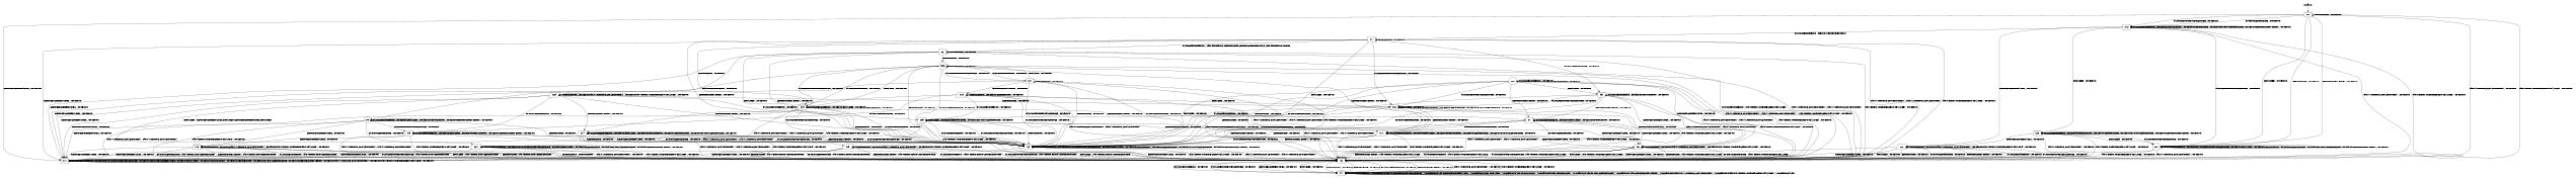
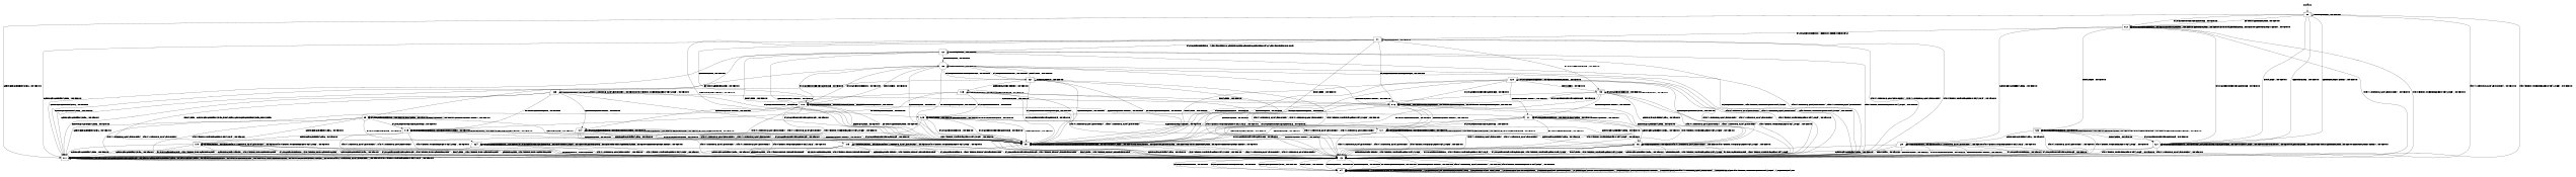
  digraph {
    fontname="DejaVu Serif"
    node [fontname="DejaVu Serif" shape=note]
    edge [fontname="DejaVu Serif"]
    n1 [label=s0 shape=cylinder]
    n2 [label=s3]
    n3 [label=s11]
    n4 [label=s12]
    n5 [label=s21 shape=circle]
    n6 [label=s1]
    n7 [label=s2]
    n8 [label=s5 shape=cylinder]
    n9 [label=s8 shape=cylinder]
    n10 [label=s16]
    n11 [label=s18 shape=cylinder]
    n12 [label=s4 shape=cylinder]
    n13 [label=s20 shape=parallelogram]
    n14 [label=s22 shape=cylinder]
    n15 [label=s9 shape=circle]
    n16 [label=s66 shape=circle]
    n17 [label=s6 shape=parallelogram]
    n18 [label=s7]
    n19 [label=s17 shape=parallelogram]
    n20 [label=s25]
    n21 [label=s10 shape=cylinder]
    n22 [label=s19]
    n23 [label=s13 shape=parallelogram]
    n24 [label=s14 shape=parallelogram]
    n25 [label=s27]
-   n26 [label=s28 shape=circle]
+   n26 [label=s28 shape=parallelogram]
    n27 [label=s15 shape=parallelogram]
    n28 [label=s23 shape=parallelogram]
    n29 [label=s24 shape=parallelogram]
    __start0 [height=0 shape=none width=0]
    n1 -> n1 [label="APPLICATION / TIMEOUT"]
    n1 -> n2 [label="Alert(WARNING,CLOSE_NOTIFY) / TIMEOUT"]
    n1 -> n2 [label="Alert(FATAL,UNEXPECTED_MESSAGE) / TIMEOUT"]
    n1 -> n3 [label="CHANGE_CIPHER_SPEC / TIMEOUT"]
    n1 -> n4 [label="RSA_CLIENT_KEY_EXCHANGE / TIMEOUT"]
    n1 -> n4 [label="EMPTY_CERTIFICATE / TIMEOUT"]
    n1 -> n5 [label="FINISHED / TIMEOUT"]
    n1 -> n5 [label="CERTIFICATE / TIMEOUT"]
    n1 -> n5 [label="CERTIFICATE_VERIFY / TIMEOUT"]
    n2 -> n12 [label="RSA_CLIENT_HELLO / TIMEOUT"]
    n2 -> n12 [label="RSA_CLIENT_KEY_EXCHANGE / TIMEOUT"]
    n2 -> n12 [label="CHANGE_CIPHER_SPEC / TIMEOUT"]
    n2 -> n12 [label="FINISHED / TIMEOUT"]
    n2 -> n12 [label="APPLICATION / TIMEOUT"]
    n2 -> n12 [label="CERTIFICATE / TIMEOUT"]
    n2 -> n12 [label="EMPTY_CERTIFICATE / TIMEOUT"]
    n2 -> n12 [label="CERTIFICATE_VERIFY / TIMEOUT"]
    n2 -> n12 [label="Alert(WARNING,CLOSE_NOTIFY) / TIMEOUT"]
    n2 -> n12 [label="Alert(FATAL,UNEXPECTED_MESSAGE) / TIMEOUT"]
    n3 -> n3 [label="RSA_CLIENT_HELLO / TIMEOUT"]
    n3 -> n3 [label="RSA_CLIENT_KEY_EXCHANGE / TIMEOUT"]
    n3 -> n3 [label="CHANGE_CIPHER_SPEC / TIMEOUT"]
    n3 -> n3 [label="FINISHED / TIMEOUT"]
    n3 -> n3 [label="APPLICATION / TIMEOUT"]
    n3 -> n3 [label="CERTIFICATE / TIMEOUT"]
    n3 -> n3 [label="EMPTY_CERTIFICATE / TIMEOUT"]
    n3 -> n3 [label="CERTIFICATE_VERIFY / TIMEOUT"]
    n3 -> n3 [label="Alert(WARNING,CLOSE_NOTIFY) / TIMEOUT"]
    n3 -> n3 [label="Alert(FATAL,UNEXPECTED_MESSAGE) / TIMEOUT"]
    n4 -> n2 [label="Alert(WARNING,CLOSE_NOTIFY) / TIMEOUT"]
    n4 -> n2 [label="Alert(FATAL,UNEXPECTED_MESSAGE) / TIMEOUT"]
    n4 -> n4 [label="RSA_CLIENT_HELLO / TIMEOUT"]
    n4 -> n4 [label="APPLICATION / TIMEOUT"]
    n4 -> n4 [label="CERTIFICATE / TIMEOUT"]
    n4 -> n4 [label="EMPTY_CERTIFICATE / TIMEOUT"]
    n4 -> n4 [label="CERTIFICATE_VERIFY / TIMEOUT"]
    n4 -> n5 [label="RSA_CLIENT_KEY_EXCHANGE / TIMEOUT"]
    n4 -> n6 [label="RSA_CLIENT_HELLO / HELLO_VERIFY_REQUEST"]
    n4 -> n13 [label="CHANGE_CIPHER_SPEC / TIMEOUT"]
    n4 -> n14 [label="FINISHED / TIMEOUT"]
    n5 -> n2 [label="Alert(WARNING,CLOSE_NOTIFY) / TIMEOUT"]
    n5 -> n2 [label="Alert(FATAL,UNEXPECTED_MESSAGE) / TIMEOUT"]
    n5 -> n3 [label="CHANGE_CIPHER_SPEC / TIMEOUT"]
    n5 -> n5 [label="RSA_CLIENT_HELLO / TIMEOUT"]
    n5 -> n5 [label="RSA_CLIENT_KEY_EXCHANGE / TIMEOUT"]
    n5 -> n5 [label="FINISHED / TIMEOUT"]
    n5 -> n5 [label="APPLICATION / TIMEOUT"]
    n5 -> n5 [label="CERTIFICATE / TIMEOUT"]
    n5 -> n5 [label="EMPTY_CERTIFICATE / TIMEOUT"]
    n5 -> n5 [label="CERTIFICATE_VERIFY / TIMEOUT"]
    n6 -> n2 [label="Alert(WARNING,CLOSE_NOTIFY) / Alert(WARNING,CLOSE_NOTIFY)"]
    n6 -> n2 [label="Alert(FATAL,UNEXPECTED_MESSAGE) / TIMEOUT"]
    n6 -> n3 [label="CHANGE_CIPHER_SPEC / TIMEOUT"]
    n6 -> n6 [label="APPLICATION / TIMEOUT"]
    n6 -> n7 [label="RSA_CLIENT_HELLO / SERVER_HELLO,CERTIFICATE,CERTIFICATE_REQUEST,SERVER_HELLO_DONE"]
    n6 -> n8 [label="EMPTY_CERTIFICATE / TIMEOUT"]
    n6 -> n9 [label="FINISHED / TIMEOUT"]
    n6 -> n9 [label="CERTIFICATE_VERIFY / TIMEOUT"]
    n6 -> n10 [label="RSA_CLIENT_KEY_EXCHANGE / TIMEOUT"]
    n6 -> n11 [label="CERTIFICATE / TIMEOUT"]
    n7 -> n2 [label="RSA_CLIENT_HELLO / Alert(FATAL,UNEXPECTED_MESSAGE)"]
    n7 -> n2 [label="Alert(WARNING,CLOSE_NOTIFY) / Alert(WARNING,CLOSE_NOTIFY)"]
    n7 -> n2 [label="Alert(FATAL,UNEXPECTED_MESSAGE) / TIMEOUT"]
    n7 -> n3 [label="CHANGE_CIPHER_SPEC / TIMEOUT"]
    n7 -> n7 [label="APPLICATION / TIMEOUT"]
    n7 -> n9 [label="FINISHED / TIMEOUT"]
    n7 -> n9 [label="CERTIFICATE_VERIFY / TIMEOUT"]
    n7 -> n15 [label="EMPTY_CERTIFICATE / TIMEOUT"]
    n7 -> n16 [label="CERTIFICATE / TIMEOUT"]
    n8 -> n2 [label="Alert(WARNING,CLOSE_NOTIFY) / Alert(WARNING,CLOSE_NOTIFY)"]
    n8 -> n2 [label="Alert(FATAL,UNEXPECTED_MESSAGE) / TIMEOUT"]
    n8 -> n8 [label="RSA_CLIENT_HELLO / TIMEOUT"]
    n8 -> n8 [label="APPLICATION / TIMEOUT"]
    n8 -> n9 [label="CERTIFICATE / TIMEOUT"]
    n8 -> n9 [label="EMPTY_CERTIFICATE / TIMEOUT"]
    n8 -> n10 [label="RSA_CLIENT_KEY_EXCHANGE / TIMEOUT"]
    n8 -> n17 [label="CHANGE_CIPHER_SPEC / TIMEOUT"]
    n8 -> n18 [label="CERTIFICATE_VERIFY / TIMEOUT"]
    n9 -> n2 [label="Alert(WARNING,CLOSE_NOTIFY) / Alert(WARNING,CLOSE_NOTIFY)"]
    n9 -> n2 [label="Alert(FATAL,UNEXPECTED_MESSAGE) / TIMEOUT"]
    n9 -> n3 [label="CHANGE_CIPHER_SPEC / TIMEOUT"]
    n9 -> n9 [label="RSA_CLIENT_HELLO / TIMEOUT"]
    n9 -> n9 [label="RSA_CLIENT_KEY_EXCHANGE / TIMEOUT"]
    n9 -> n9 [label="FINISHED / TIMEOUT"]
    n9 -> n9 [label="APPLICATION / TIMEOUT"]
    n9 -> n9 [label="CERTIFICATE / TIMEOUT"]
    n9 -> n9 [label="EMPTY_CERTIFICATE / TIMEOUT"]
    n9 -> n9 [label="CERTIFICATE_VERIFY / TIMEOUT"]
    n10 -> n2 [label="Alert(WARNING,CLOSE_NOTIFY) / Alert(WARNING,CLOSE_NOTIFY)"]
    n10 -> n2 [label="Alert(FATAL,UNEXPECTED_MESSAGE) / TIMEOUT"]
    n10 -> n9 [label="RSA_CLIENT_KEY_EXCHANGE / TIMEOUT"]
    n10 -> n10 [label="FINISHED / TIMEOUT"]
    n10 -> n10 [label="APPLICATION / TIMEOUT"]
    n10 -> n10 [label="CERTIFICATE / TIMEOUT"]
    n10 -> n10 [label="EMPTY_CERTIFICATE / TIMEOUT"]
    n10 -> n17 [label="CHANGE_CIPHER_SPEC / TIMEOUT"]
    n10 -> n19 [label="CERTIFICATE_VERIFY / TIMEOUT"]
    n10 -> n20 [label="RSA_CLIENT_HELLO / TIMEOUT"]
    n11 -> n2 [label="Alert(WARNING,CLOSE_NOTIFY) / Alert(WARNING,CLOSE_NOTIFY)"]
    n11 -> n2 [label="Alert(FATAL,UNEXPECTED_MESSAGE) / TIMEOUT"]
    n11 -> n3 [label="CHANGE_CIPHER_SPEC / TIMEOUT"]
    n11 -> n9 [label="CERTIFICATE / TIMEOUT"]
    n11 -> n9 [label="EMPTY_CERTIFICATE / TIMEOUT"]
    n11 -> n11 [label="RSA_CLIENT_HELLO / TIMEOUT"]
    n11 -> n11 [label="FINISHED / TIMEOUT"]
    n11 -> n11 [label="APPLICATION / TIMEOUT"]
    n11 -> n16 [label="RSA_CLIENT_KEY_EXCHANGE / TIMEOUT"]
    n11 -> n18 [label="CERTIFICATE_VERIFY / TIMEOUT"]
    n12 -> n12 [label="RSA_CLIENT_HELLO / SOCKET_CLOSED"]
    n12 -> n12 [label="RSA_CLIENT_KEY_EXCHANGE / SOCKET_CLOSED"]
    n12 -> n12 [label="CHANGE_CIPHER_SPEC / SOCKET_CLOSED"]
    n12 -> n12 [label="FINISHED / SOCKET_CLOSED"]
    n12 -> n12 [label="APPLICATION / SOCKET_CLOSED"]
    n12 -> n12 [label="CERTIFICATE / SOCKET_CLOSED"]
    n12 -> n12 [label="EMPTY_CERTIFICATE / SOCKET_CLOSED"]
    n12 -> n12 [label="CERTIFICATE_VERIFY / SOCKET_CLOSED"]
    n12 -> n12 [label="Alert(WARNING,CLOSE_NOTIFY) / SOCKET_CLOSED"]
    n12 -> n12 [label="Alert(FATAL,UNEXPECTED_MESSAGE) / SOCKET_CLOSED"]
    n13 -> n2 [label="RSA_CLIENT_HELLO / TIMEOUT"]
    n13 -> n2 [label="RSA_CLIENT_KEY_EXCHANGE / TIMEOUT"]
    n13 -> n2 [label="FINISHED / TIMEOUT"]
    n13 -> n2 [label="CERTIFICATE / TIMEOUT"]
    n13 -> n2 [label="EMPTY_CERTIFICATE / TIMEOUT"]
    n13 -> n2 [label="CERTIFICATE_VERIFY / TIMEOUT"]
    n13 -> n3 [label="CHANGE_CIPHER_SPEC / TIMEOUT"]
    n13 -> n13 [label="APPLICATION / TIMEOUT"]
    n13 -> n13 [label="Alert(WARNING,CLOSE_NOTIFY) / TIMEOUT"]
    n13 -> n13 [label="Alert(FATAL,UNEXPECTED_MESSAGE) / TIMEOUT"]
    n14 -> n2 [label="Alert(WARNING,CLOSE_NOTIFY) / TIMEOUT"]
    n14 -> n2 [label="Alert(FATAL,UNEXPECTED_MESSAGE) / TIMEOUT"]
    n14 -> n5 [label="RSA_CLIENT_KEY_EXCHANGE / TIMEOUT"]
    n14 -> n5 [label="FINISHED / TIMEOUT"]
    n14 -> n13 [label="CHANGE_CIPHER_SPEC / TIMEOUT"]
    n14 -> n14 [label="RSA_CLIENT_HELLO / TIMEOUT"]
    n14 -> n14 [label="APPLICATION / TIMEOUT"]
    n14 -> n14 [label="CERTIFICATE / TIMEOUT"]
    n14 -> n14 [label="EMPTY_CERTIFICATE / TIMEOUT"]
    n14 -> n14 [label="CERTIFICATE_VERIFY / TIMEOUT"]
    n15 -> n2 [label="Alert(WARNING,CLOSE_NOTIFY) / Alert(WARNING,CLOSE_NOTIFY)"]
    n15 -> n2 [label="Alert(FATAL,UNEXPECTED_MESSAGE) / TIMEOUT"]
    n15 -> n9 [label="CERTIFICATE / TIMEOUT"]
    n15 -> n9 [label="EMPTY_CERTIFICATE / TIMEOUT"]
    n15 -> n15 [label="RSA_CLIENT_HELLO / TIMEOUT"]
    n15 -> n15 [label="FINISHED / TIMEOUT"]
    n15 -> n15 [label="APPLICATION / TIMEOUT"]
    n15 -> n15 [label="CERTIFICATE_VERIFY / TIMEOUT"]
    n15 -> n21 [label="CHANGE_CIPHER_SPEC / TIMEOUT"]
    n15 -> n22 [label="RSA_CLIENT_KEY_EXCHANGE / TIMEOUT"]
    n16 -> n2 [label="Alert(WARNING,CLOSE_NOTIFY) / Alert(WARNING,CLOSE_NOTIFY)"]
    n16 -> n2 [label="Alert(FATAL,UNEXPECTED_MESSAGE) / TIMEOUT"]
    n16 -> n3 [label="CHANGE_CIPHER_SPEC / TIMEOUT"]
    n16 -> n9 [label="CERTIFICATE / TIMEOUT"]
    n16 -> n9 [label="EMPTY_CERTIFICATE / TIMEOUT"]
    n16 -> n11 [label="RSA_CLIENT_HELLO / TIMEOUT"]
    n16 -> n11 [label="FINISHED / TIMEOUT"]
    n16 -> n16 [label="APPLICATION / TIMEOUT"]
    n16 -> n19 [label="CERTIFICATE_VERIFY / TIMEOUT"]
    n16 -> n25 [label="RSA_CLIENT_KEY_EXCHANGE / TIMEOUT"]
    n17 -> n2 [label="RSA_CLIENT_HELLO / Alert(FATAL,UNEXPECTED_MESSAGE)"]
    n17 -> n2 [label="RSA_CLIENT_KEY_EXCHANGE / Alert(FATAL,UNEXPECTED_MESSAGE)"]
    n17 -> n2 [label="FINISHED / Alert(FATAL,UNEXPECTED_MESSAGE)"]
    n17 -> n2 [label="CERTIFICATE / Alert(FATAL,UNEXPECTED_MESSAGE)"]
    n17 -> n2 [label="EMPTY_CERTIFICATE / Alert(FATAL,UNEXPECTED_MESSAGE)"]
    n17 -> n2 [label="CERTIFICATE_VERIFY / Alert(FATAL,UNEXPECTED_MESSAGE)"]
    n17 -> n3 [label="CHANGE_CIPHER_SPEC / TIMEOUT"]
    n17 -> n17 [label="APPLICATION / TIMEOUT"]
    n17 -> n17 [label="Alert(WARNING,CLOSE_NOTIFY) / TIMEOUT"]
    n17 -> n17 [label="Alert(FATAL,UNEXPECTED_MESSAGE) / TIMEOUT"]
    n18 -> n2 [label="Alert(WARNING,CLOSE_NOTIFY) / Alert(WARNING,CLOSE_NOTIFY)"]
    n18 -> n2 [label="Alert(FATAL,UNEXPECTED_MESSAGE) / TIMEOUT"]
    n18 -> n9 [label="CERTIFICATE / TIMEOUT"]
    n18 -> n9 [label="EMPTY_CERTIFICATE / TIMEOUT"]
    n18 -> n9 [label="CERTIFICATE_VERIFY / TIMEOUT"]
    n18 -> n17 [label="CHANGE_CIPHER_SPEC / TIMEOUT"]
    n18 -> n18 [label="RSA_CLIENT_HELLO / TIMEOUT"]
    n18 -> n18 [label="FINISHED / TIMEOUT"]
    n18 -> n18 [label="APPLICATION / TIMEOUT"]
    n18 -> n19 [label="RSA_CLIENT_KEY_EXCHANGE / TIMEOUT"]
    n19 -> n2 [label="Alert(WARNING,CLOSE_NOTIFY) / Alert(WARNING,CLOSE_NOTIFY)"]
    n19 -> n2 [label="Alert(FATAL,UNEXPECTED_MESSAGE) / TIMEOUT"]
    n19 -> n9 [label="RSA_CLIENT_KEY_EXCHANGE / TIMEOUT"]
    n19 -> n9 [label="CERTIFICATE_VERIFY / TIMEOUT"]
    n19 -> n17 [label="CHANGE_CIPHER_SPEC / TIMEOUT"]
    n19 -> n19 [label="RSA_CLIENT_HELLO / TIMEOUT"]
    n19 -> n19 [label="FINISHED / TIMEOUT"]
    n19 -> n19 [label="APPLICATION / TIMEOUT"]
    n19 -> n19 [label="CERTIFICATE / TIMEOUT"]
    n19 -> n19 [label="EMPTY_CERTIFICATE / TIMEOUT"]
    n20 -> n2 [label="Alert(WARNING,CLOSE_NOTIFY) / Alert(WARNING,CLOSE_NOTIFY)"]
    n20 -> n2 [label="Alert(FATAL,UNEXPECTED_MESSAGE) / TIMEOUT"]
    n20 -> n9 [label="RSA_CLIENT_HELLO / TIMEOUT"]
    n20 -> n9 [label="RSA_CLIENT_KEY_EXCHANGE / TIMEOUT"]
    n20 -> n9 [label="APPLICATION / TIMEOUT"]
    n20 -> n17 [label="CHANGE_CIPHER_SPEC / TIMEOUT"]
    n20 -> n19 [label="CERTIFICATE_VERIFY / TIMEOUT"]
    n20 -> n20 [label="FINISHED / TIMEOUT"]
    n20 -> n20 [label="CERTIFICATE / TIMEOUT"]
    n20 -> n20 [label="EMPTY_CERTIFICATE / TIMEOUT"]
    n21 -> n2 [label="RSA_CLIENT_HELLO / Alert(FATAL,BAD_CERTIFICATE)"]
    n21 -> n2 [label="RSA_CLIENT_KEY_EXCHANGE / Alert(FATAL,BAD_CERTIFICATE)"]
    n21 -> n2 [label="FINISHED / Alert(FATAL,BAD_CERTIFICATE)"]
    n21 -> n2 [label="CERTIFICATE / Alert(FATAL,BAD_CERTIFICATE)"]
    n21 -> n2 [label="EMPTY_CERTIFICATE / Alert(FATAL,BAD_CERTIFICATE)"]
    n21 -> n2 [label="CERTIFICATE_VERIFY / Alert(FATAL,BAD_CERTIFICATE)"]
    n21 -> n3 [label="CHANGE_CIPHER_SPEC / TIMEOUT"]
    n21 -> n21 [label="APPLICATION / TIMEOUT"]
    n21 -> n21 [label="Alert(WARNING,CLOSE_NOTIFY) / TIMEOUT"]
    n21 -> n21 [label="Alert(FATAL,UNEXPECTED_MESSAGE) / TIMEOUT"]
    n22 -> n2 [label="Alert(WARNING,CLOSE_NOTIFY) / Alert(WARNING,CLOSE_NOTIFY)"]
    n22 -> n2 [label="Alert(FATAL,UNEXPECTED_MESSAGE) / TIMEOUT"]
    n22 -> n9 [label="RSA_CLIENT_KEY_EXCHANGE / TIMEOUT"]
    n22 -> n9 [label="CERTIFICATE / TIMEOUT"]
    n22 -> n9 [label="EMPTY_CERTIFICATE / TIMEOUT"]
    n22 -> n21 [label="CHANGE_CIPHER_SPEC / TIMEOUT"]
    n22 -> n22 [label="RSA_CLIENT_HELLO / TIMEOUT"]
    n22 -> n22 [label="FINISHED / TIMEOUT"]
    n22 -> n22 [label="APPLICATION / TIMEOUT"]
    n22 -> n22 [label="CERTIFICATE_VERIFY / TIMEOUT"]
    n23 -> n2 [label="Alert(WARNING,CLOSE_NOTIFY) / Alert(WARNING,CLOSE_NOTIFY)"]
    n23 -> n2 [label="Alert(FATAL,UNEXPECTED_MESSAGE) / TIMEOUT"]
    n23 -> n9 [label="RSA_CLIENT_KEY_EXCHANGE / TIMEOUT"]
    n23 -> n10 [label="FINISHED / TIMEOUT"]
    n23 -> n20 [label="RSA_CLIENT_HELLO / TIMEOUT"]
    n23 -> n22 [label="EMPTY_CERTIFICATE / TIMEOUT"]
    n23 -> n23 [label="APPLICATION / TIMEOUT"]
    n23 -> n23 [label="CERTIFICATE / TIMEOUT"]
    n23 -> n24 [label="CERTIFICATE_VERIFY / TIMEOUT"]
    n24 -> n2 [label="Alert(WARNING,CLOSE_NOTIFY) / Alert(WARNING,CLOSE_NOTIFY)"]
    n24 -> n2 [label="Alert(FATAL,UNEXPECTED_MESSAGE) / TIMEOUT"]
    n24 -> n9 [label="RSA_CLIENT_KEY_EXCHANGE / TIMEOUT"]
    n24 -> n9 [label="CERTIFICATE_VERIFY / TIMEOUT"]
    n24 -> n24 [label="RSA_CLIENT_HELLO / TIMEOUT"]
    n24 -> n24 [label="FINISHED / TIMEOUT"]
    n24 -> n24 [label="APPLICATION / TIMEOUT"]
    n24 -> n24 [label="CERTIFICATE / TIMEOUT"]
    n24 -> n24 [label="EMPTY_CERTIFICATE / TIMEOUT"]
    n24 -> n27 [label="CHANGE_CIPHER_SPEC / TIMEOUT"]
    n25 -> n2 [label="Alert(WARNING,CLOSE_NOTIFY) / Alert(WARNING,CLOSE_NOTIFY)"]
    n25 -> n2 [label="Alert(FATAL,UNEXPECTED_MESSAGE) / TIMEOUT"]
    n25 -> n3 [label="CHANGE_CIPHER_SPEC / TIMEOUT"]
    n25 -> n9 [label="RSA_CLIENT_KEY_EXCHANGE / TIMEOUT"]
    n25 -> n9 [label="CERTIFICATE / TIMEOUT"]
    n25 -> n9 [label="EMPTY_CERTIFICATE / TIMEOUT"]
    n25 -> n16 [label="RSA_CLIENT_HELLO / TIMEOUT"]
    n25 -> n16 [label="FINISHED / TIMEOUT"]
    n25 -> n23 [label="CERTIFICATE_VERIFY / TIMEOUT"]
    n25 -> n25 [label="APPLICATION / TIMEOUT"]
    n26 -> n2 [label="Alert(WARNING,CLOSE_NOTIFY) / Alert(WARNING,CLOSE_NOTIFY)"]
    n26 -> n2 [label="Alert(FATAL,UNEXPECTED_MESSAGE) / TIMEOUT"]
    n26 -> n8 [label="FINISHED / TIMEOUT"]
    n26 -> n9 [label="FINISHED / TIMEOUT"]
    n26 -> n9 [label="CERTIFICATE / TIMEOUT"]
    n26 -> n9 [label="EMPTY_CERTIFICATE / TIMEOUT"]
    n26 -> n10 [label="RSA_CLIENT_KEY_EXCHANGE / TIMEOUT"]
    n26 -> n17 [label="CHANGE_CIPHER_SPEC / TIMEOUT"]
    n26 -> n18 [label="CERTIFICATE_VERIFY / TIMEOUT"]
    n26 -> n26 [label="RSA_CLIENT_HELLO / TIMEOUT"]
    n26 -> n26 [label="APPLICATION / TIMEOUT"]
    n27 -> n2 [label="RSA_CLIENT_HELLO / Alert(FATAL,HANDSHAKE_FAILURE)"]
    n27 -> n2 [label="RSA_CLIENT_KEY_EXCHANGE / Alert(FATAL,HANDSHAKE_FAILURE)"]
    n27 -> n2 [label="FINISHED / Alert(FATAL,HANDSHAKE_FAILURE)"]
    n27 -> n2 [label="CERTIFICATE / Alert(FATAL,HANDSHAKE_FAILURE)"]
    n27 -> n2 [label="EMPTY_CERTIFICATE / Alert(FATAL,HANDSHAKE_FAILURE)"]
    n27 -> n2 [label="CERTIFICATE_VERIFY / Alert(FATAL,HANDSHAKE_FAILURE)"]
    n27 -> n3 [label="CHANGE_CIPHER_SPEC / TIMEOUT"]
    n27 -> n27 [label="APPLICATION / TIMEOUT"]
    n27 -> n27 [label="Alert(WARNING,CLOSE_NOTIFY) / TIMEOUT"]
    n27 -> n27 [label="Alert(FATAL,UNEXPECTED_MESSAGE) / TIMEOUT"]
    n28 -> n3 [label="CHANGE_CIPHER_SPEC / TIMEOUT"]
    n28 -> n9 [label="RSA_CLIENT_KEY_EXCHANGE / TIMEOUT"]
    n28 -> n10 [label="CERTIFICATE / TIMEOUT"]
    n28 -> n20 [label="RSA_CLIENT_HELLO / TIMEOUT"]
    n28 -> n22 [label="EMPTY_CERTIFICATE / TIMEOUT"]
    n28 -> n24 [label="CERTIFICATE_VERIFY / TIMEOUT"]
    n28 -> n28 [label="APPLICATION / TIMEOUT"]
    n28 -> n28 [label="Alert(WARNING,CLOSE_NOTIFY) / TIMEOUT"]
    n28 -> n28 [label="Alert(FATAL,UNEXPECTED_MESSAGE) / TIMEOUT"]
    n28 -> n29 [label="FINISHED / CHANGE_CIPHER_SPEC,FINISHED,CHANGE_CIPHER_SPEC,FINISHED"]
    n29 -> n2 [label="APPLICATION / APPLICATION"]
    n29 -> n2 [label="Alert(WARNING,CLOSE_NOTIFY) / TIMEOUT"]
    n29 -> n2 [label="Alert(FATAL,UNEXPECTED_MESSAGE) / TIMEOUT"]
    n29 -> n3 [label="CHANGE_CIPHER_SPEC / TIMEOUT"]
    n29 -> n29 [label="RSA_CLIENT_HELLO / TIMEOUT"]
    n29 -> n29 [label="RSA_CLIENT_KEY_EXCHANGE / TIMEOUT"]
    n29 -> n29 [label="FINISHED / TIMEOUT"]
    n29 -> n29 [label="CERTIFICATE / TIMEOUT"]
    n29 -> n29 [label="EMPTY_CERTIFICATE / TIMEOUT"]
    n29 -> n29 [label="CERTIFICATE_VERIFY / TIMEOUT"]
    __start0 -> n1
  }
